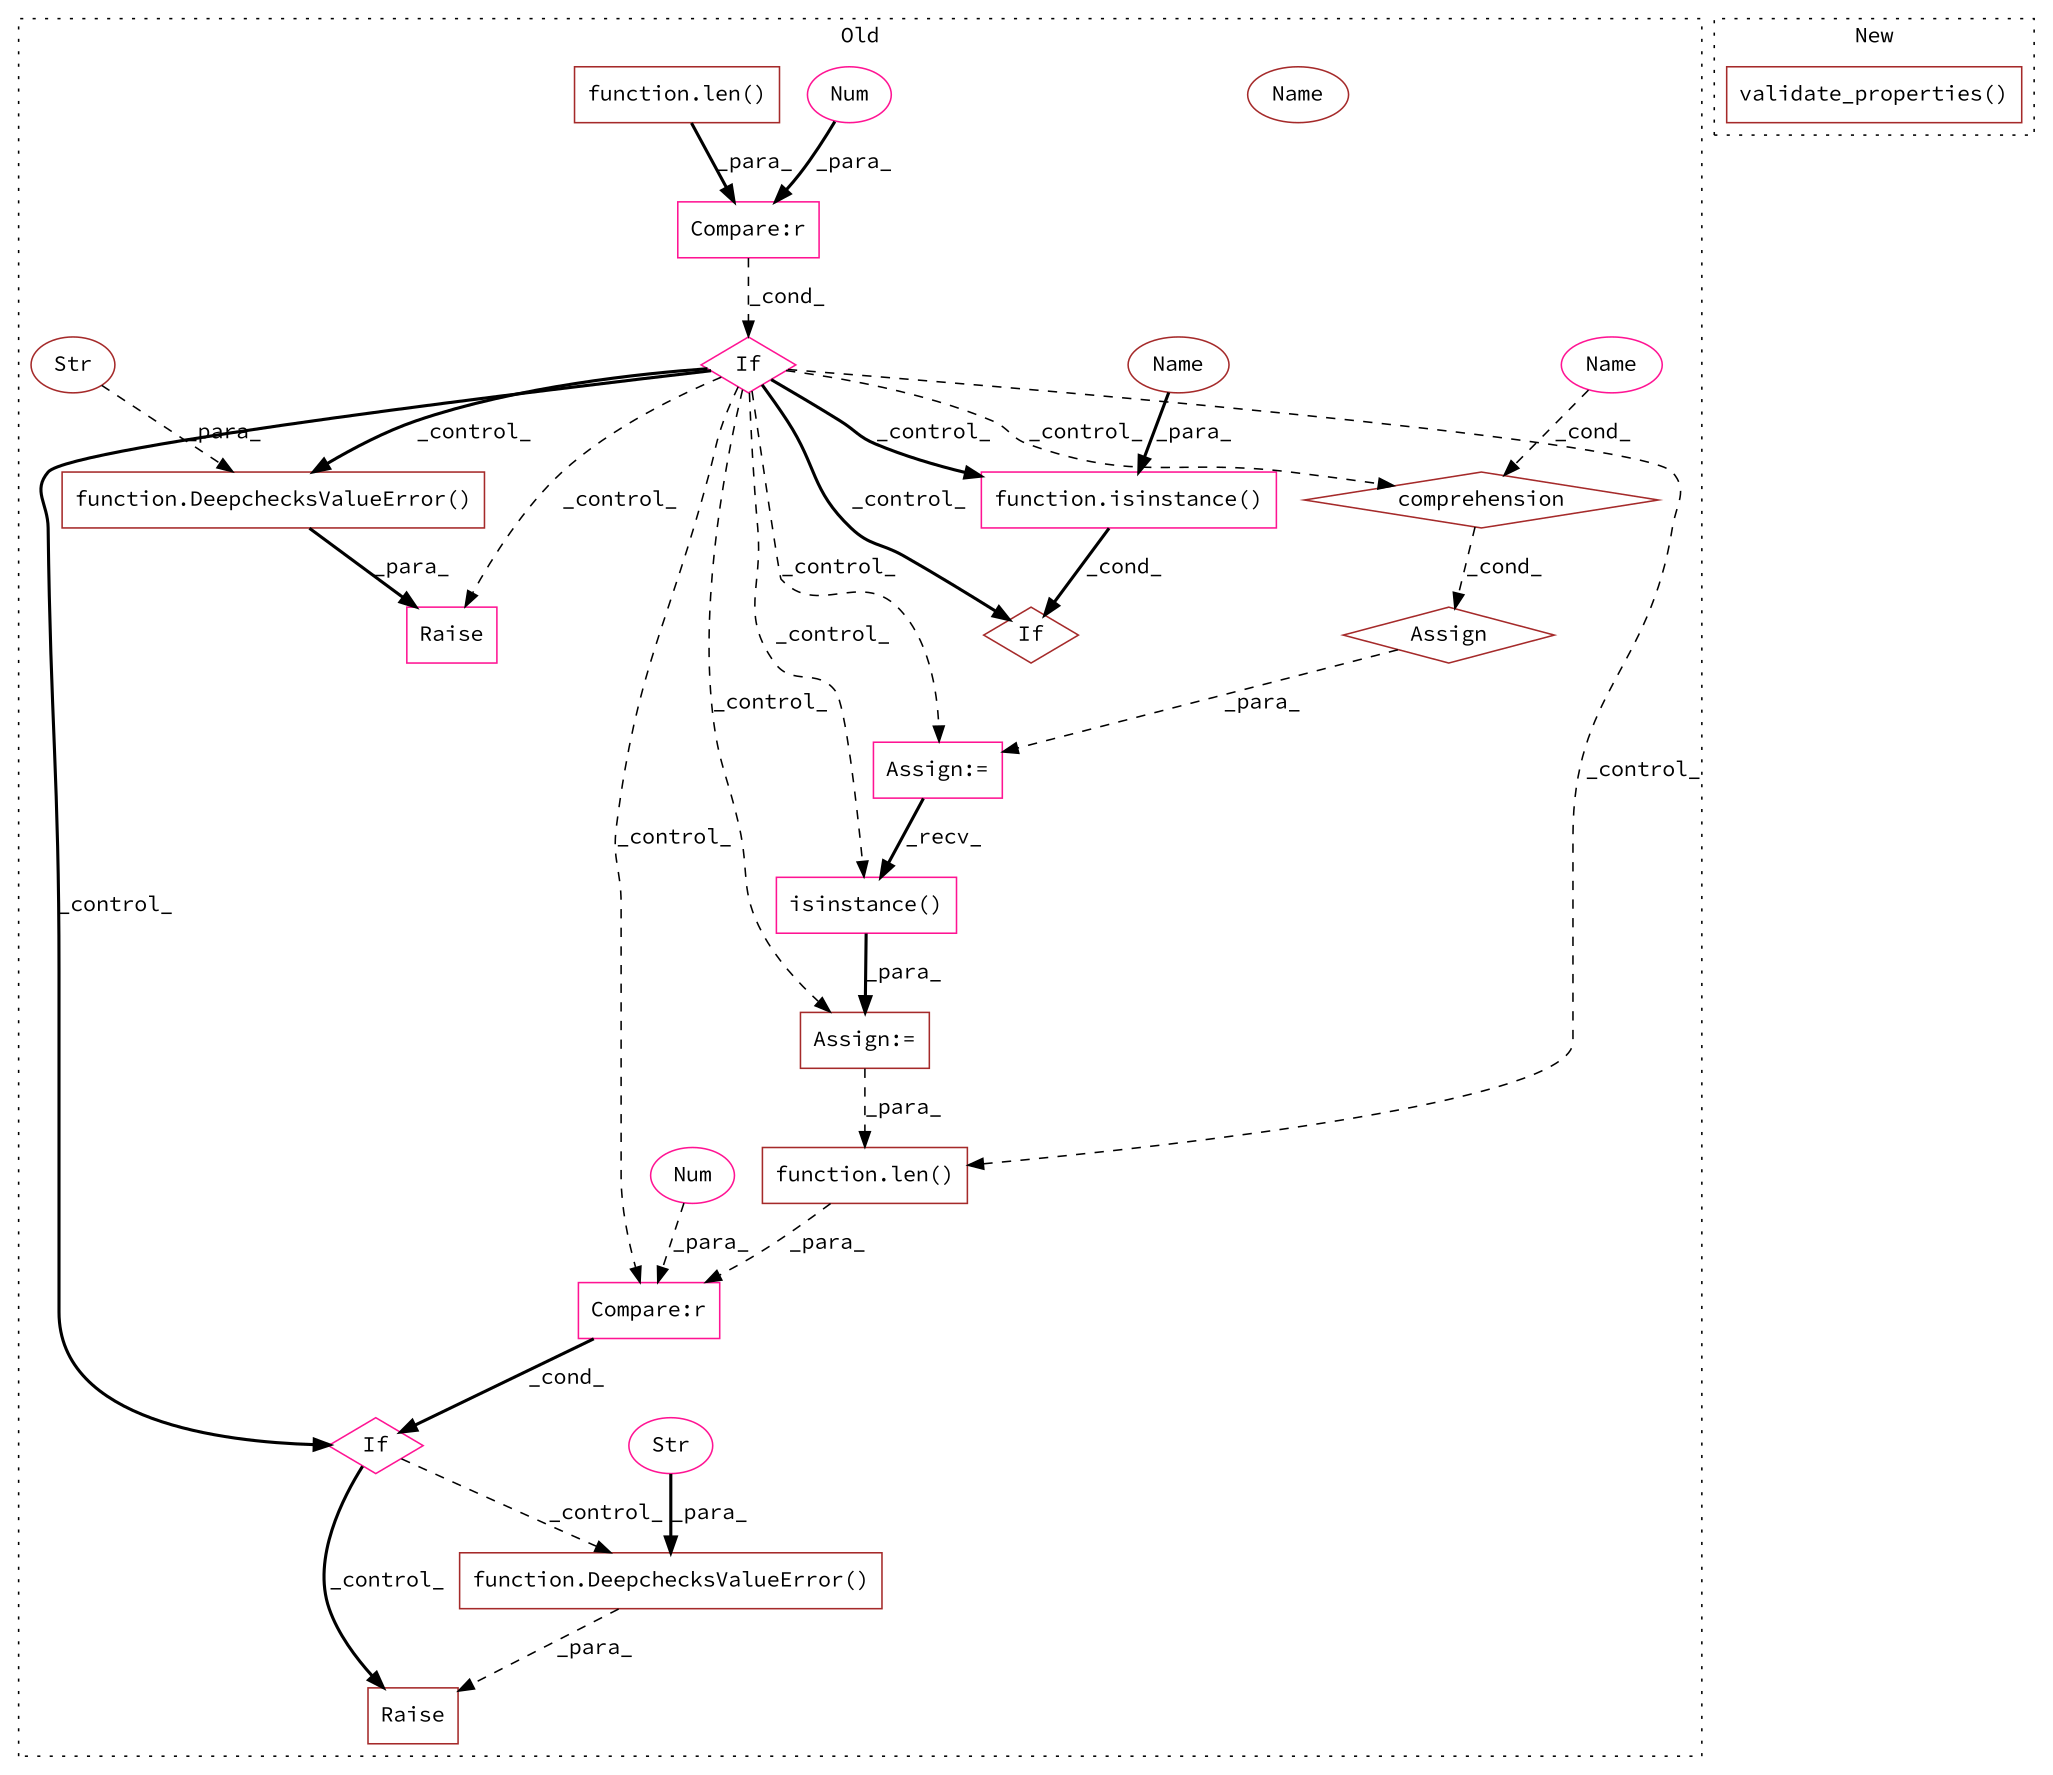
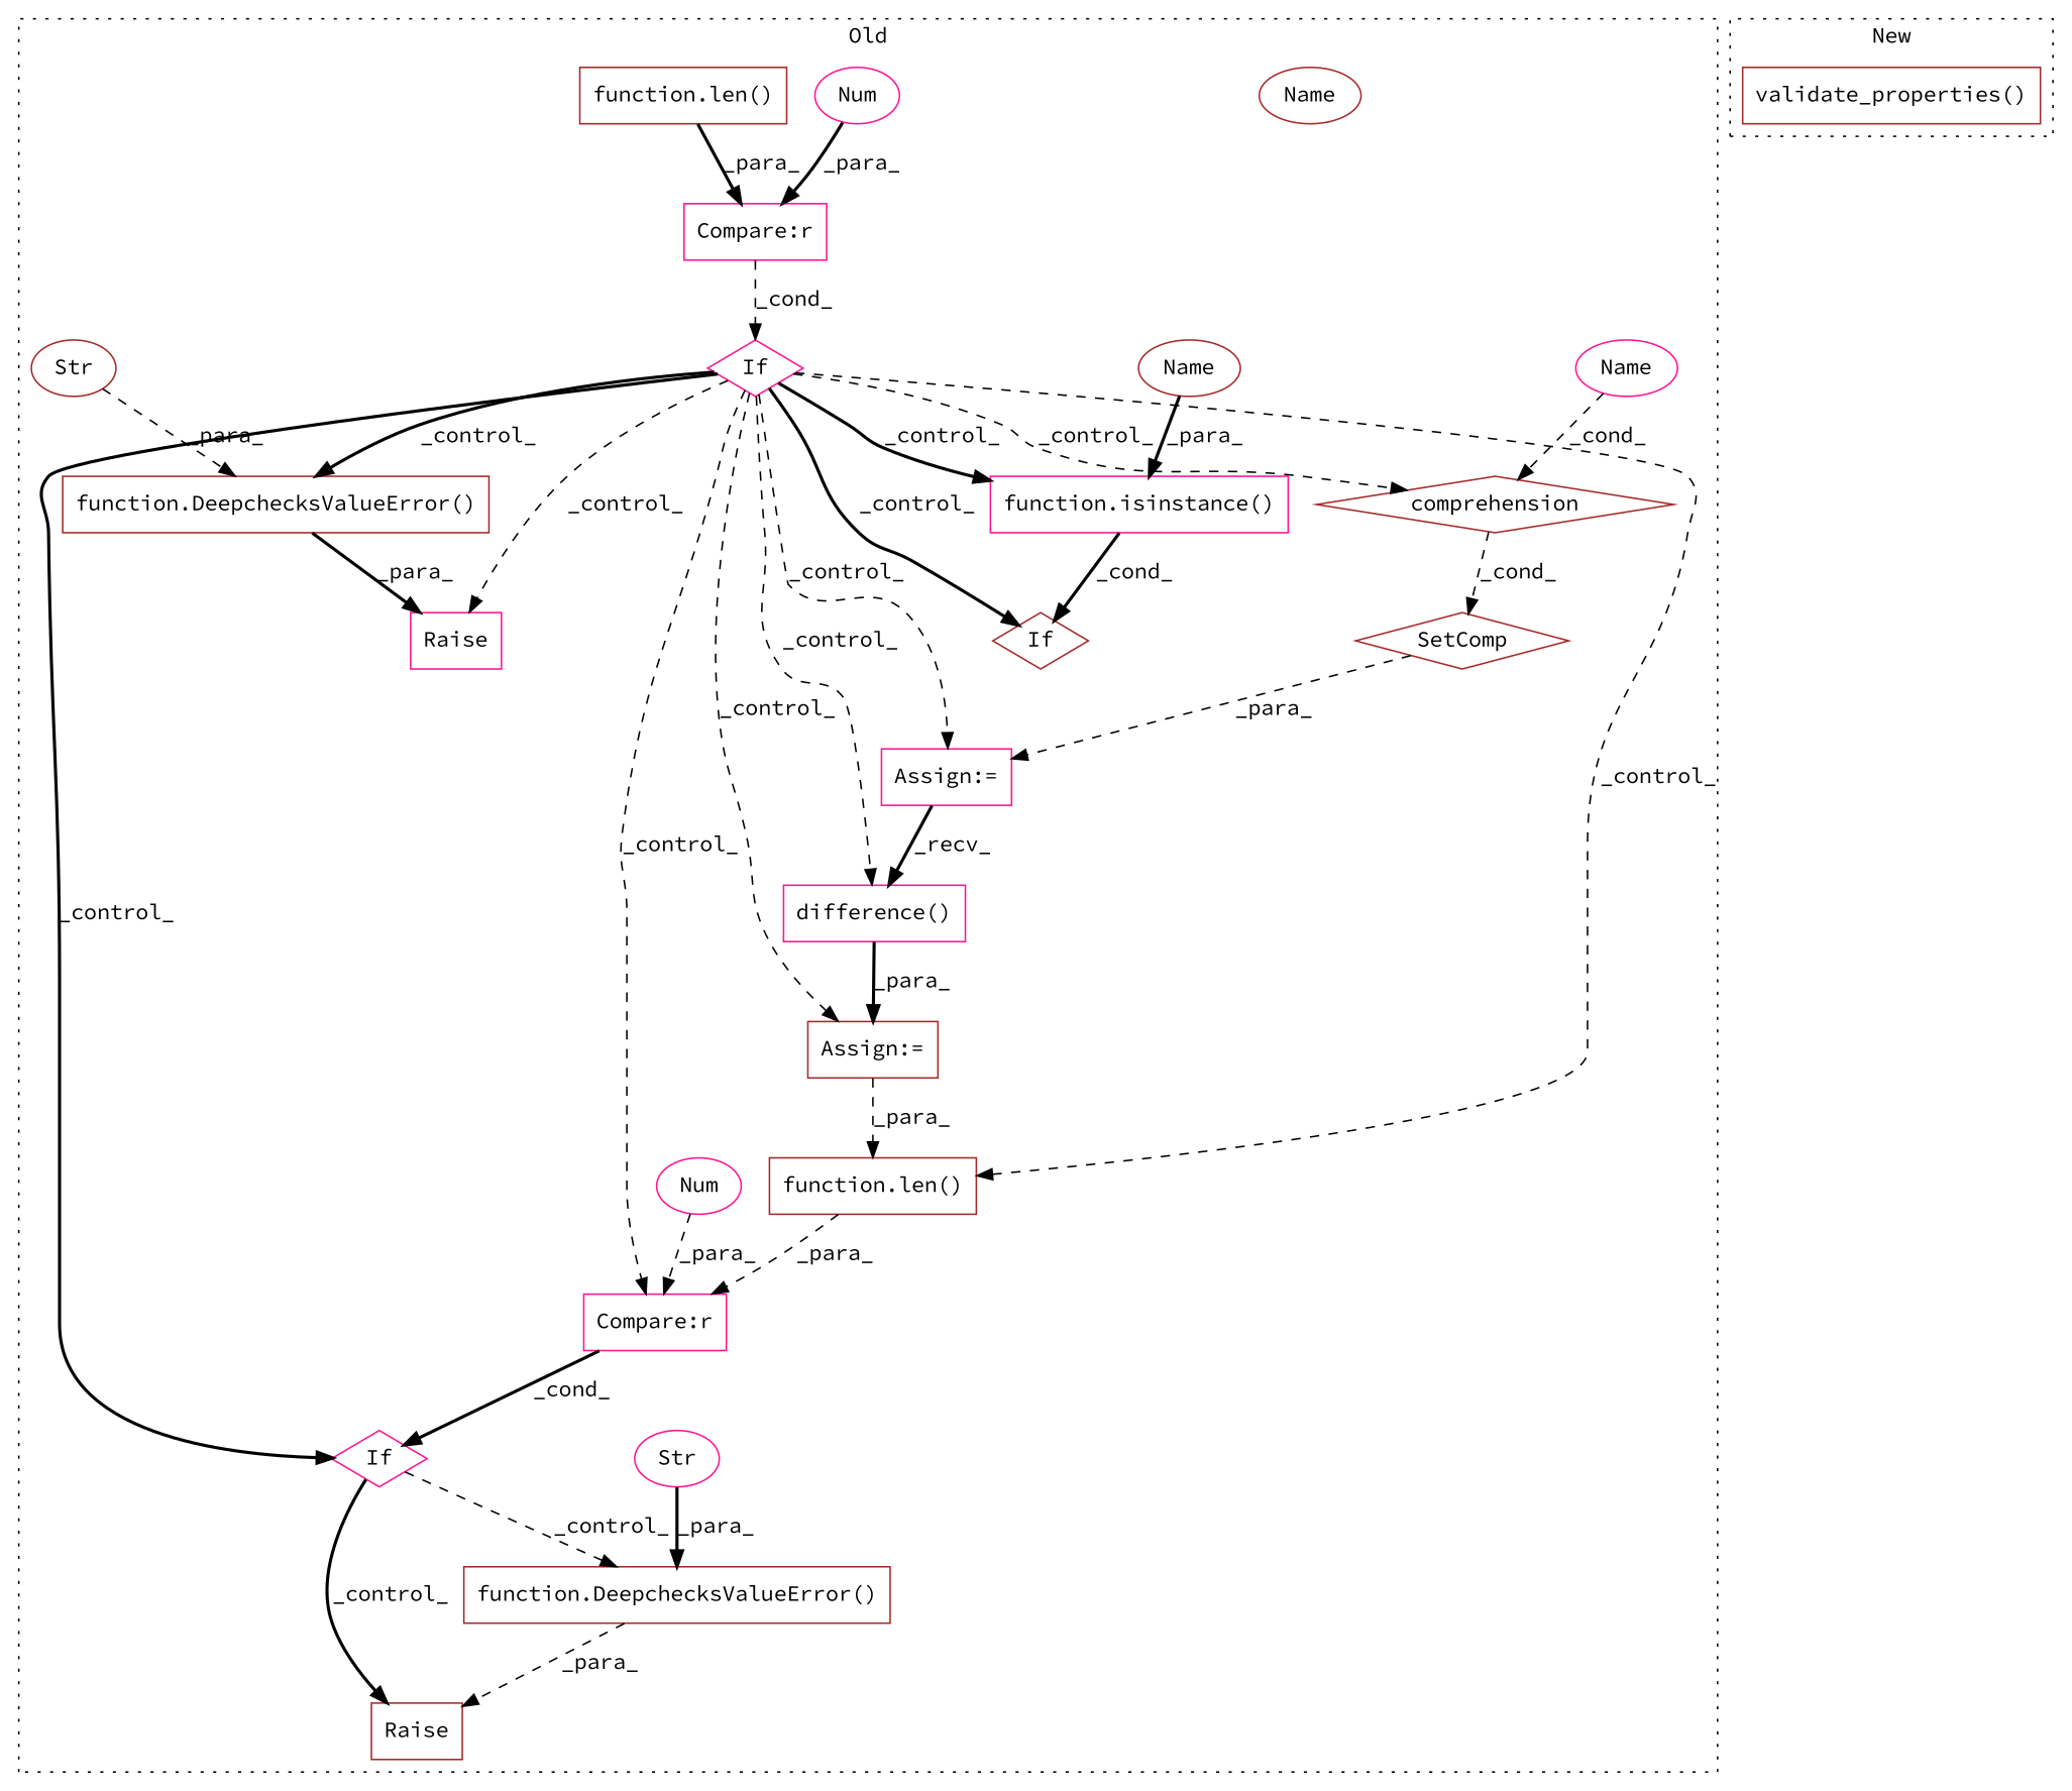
  digraph {
    fontname="Source Code Pro"
    node [a=75 color=brown fontname="Source Code Pro" l=3 s="3836,3853" shape=box]
    edge [fontname="Source Code Pro" style=dashed]
    n1 [a=91 l=6 label=Raise s=4024]
    n2 [a=40 color=deeppink l=26 label="Compare:r" s=3657]
    n3 [a=96 color=deeppink label=If s=3976 shape=diamond]
    n4 [a=40 color=deeppink l=27 label="Compare:r" s=3979]
    n5 [a=96 l="11,1" label=If shape=diamond]
-   n6 [color=deeppink l="31,1" label="isinstance()" s="3889,3961"]
+   n6 [color=deeppink l="31,1" label="difference()" s="3889,3961"]
    n7 [l="42,18" label="function.DeepchecksValueError()" s="4030,4170"]
    n8 [a=66 color=deeppink l=98 label=Str s=4072 shape=ellipse]
    n9 [l="21,1" label="function.DeepchecksValueError()" s="3707,3767"]
    n10 [a=66 l=39 label=Str s=3728 shape=ellipse]
    n11 [a=91 color=deeppink l=6 label=Raise s=3701]
    n12 [color=deeppink l="11,1" label="function.isinstance()"]
    n13 [a=45 label=comprehension s=3807 shape=diamond]
    n14 [a=76 color=deeppink l=1 label=Num s=4005 shape=ellipse]
    n15 [a=68 label="Assign:=" s=3886]
    n16 [a=68 color=deeppink label="Assign:=" s=3801]
    n17 [l="4,1" label="function.len()" s="3979,4001"]
    n18 [a=96 color=deeppink label=If s=3654 shape=diamond]
-   n19 [a=69 l=51 label=Assign s=3804 shape=diamond]
+   n19 [a=69 l=51 label=SetComp s=3804 shape=diamond]
    n20 [a=87 l=1 label=Name s=3805 shape=ellipse]
    n21 [a=76 color=deeppink l=1 label=Num s=3682 shape=ellipse]
    n22 [l="4,1" label="function.len()" s="3657,3677"]
    n23 [a=87 l=1 label=Name s=3847 shape=ellipse]
    n24 [a=87 color=deeppink l=1 label=Name s=3805 shape=ellipse]
    n25 [l="37,1" label="validate_properties()" s="3896,3961"]
    subgraph cluster_1 {
      label=Old
      style=dotted
      n1
      n2
      n3
      n4
      n5
      n6
      n7
      n8
      n9
      n10
      n11
      n12
      n13
      n14
      n15
      n16
      n17
      n18
      n19
      n20
      n21
      n22
      n23
      n24
    }
    subgraph cluster_2 {
      label=New
      style=dotted
      n25
    }
    n2 -> n18 [label=_cond_]
    n3 -> n1 [label=_control_ style=bold]
    n3 -> n7 [label=_control_]
    n4 -> n3 [label=_cond_ style=bold]
    n6 -> n15 [label=_para_ style=bold]
    n7 -> n1 [label=_para_]
    n8 -> n7 [label=_para_ style=bold]
    n9 -> n11 [label=_para_ style=bold]
    n10 -> n9 [label=_para_]
    n12 -> n5 [label=_cond_ style=bold]
    n13 -> n19 [label=_cond_]
    n14 -> n4 [label=_para_]
    n15 -> n17 [label=_para_]
    n16 -> n6 [label=_recv_ style=bold]
    n17 -> n4 [label=_para_]
    n18 -> n3 [label=_control_ style=bold]
    n18 -> n4 [label=_control_]
    n18 -> n5 [label=_control_ style=bold]
    n18 -> n6 [label=_control_]
    n18 -> n9 [label=_control_ style=bold]
    n18 -> n11 [label=_control_]
    n18 -> n12 [label=_control_ style=bold]
    n18 -> n13 [label=_control_]
    n18 -> n15 [label=_control_]
    n18 -> n16 [label=_control_]
    n18 -> n17 [label=_control_]
    n19 -> n16 [label=_para_]
    n21 -> n2 [label=_para_ style=bold]
    n22 -> n2 [label=_para_ style=bold]
    n23 -> n12 [label=_para_ style=bold]
    n24 -> n13 [label=_cond_]
  }
